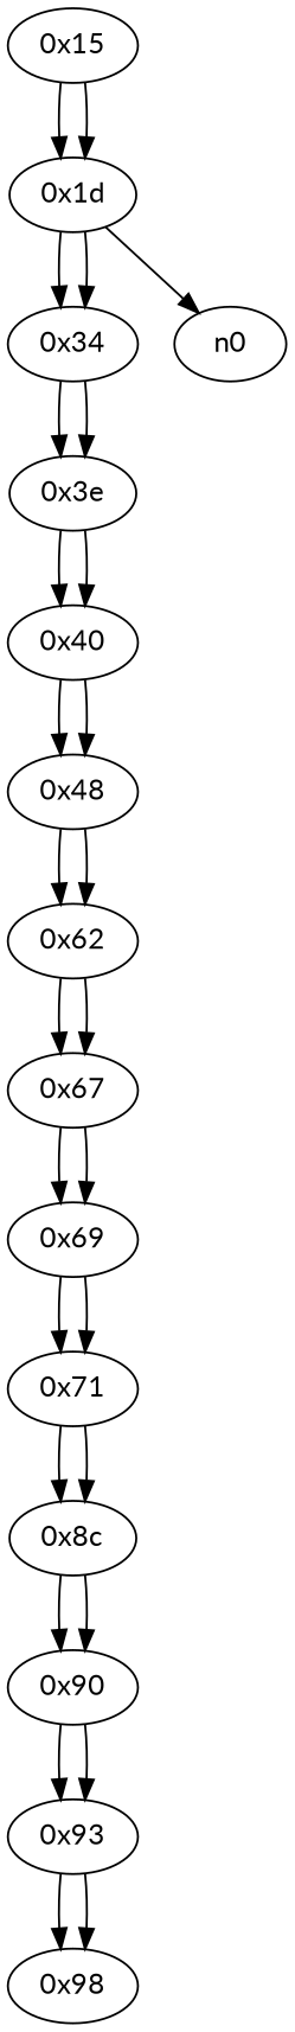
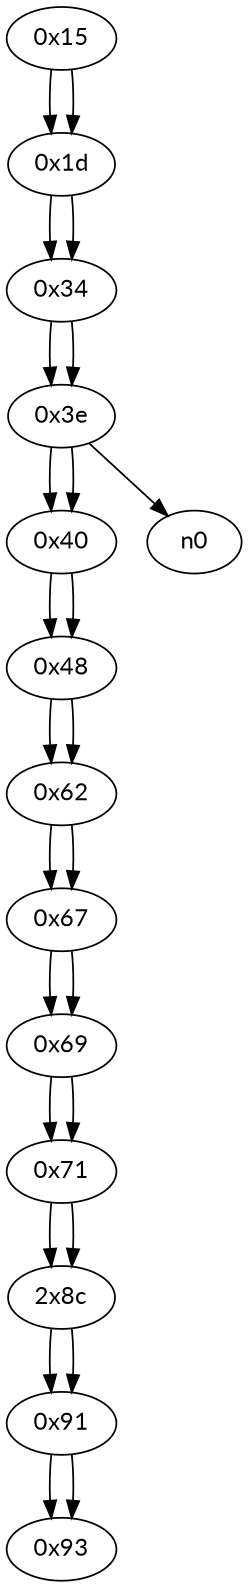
  digraph {
    fontname=Lato
    node [fontname=Lato]
    edge [fontname=Lato]
    n1 [label="0x15"]
    n2 [label="0x1d"]
    n3 [label="0x34"]
    n4 [label="0x3e"]
    n5 [label="0x40"]
    n0
    n6 [label="0x48"]
    n7 [label="0x62"]
    n8 [label="0x67"]
    n9 [label="0x69"]
    na [label="0x71"]
-   nb [label="0x8c"]
-   nc [label="0x90"]
+   nb [label="2x8c"]
+   nc [label="0x91"]
    nd [label="0x93"]
-   ne [label="0x98"]
    n1 -> n2
    n1 -> n2
    n2 -> n3
    n2 -> n3
    n3 -> n4
    n3 -> n4
    n4 -> n5
    n4 -> n5
-   n2 -> n0
+   n4 -> n0
    n5 -> n6
    n5 -> n6
    n6 -> n7
    n6 -> n7
    n7 -> n8
    n7 -> n8
    n8 -> n9
    n8 -> n9
    n9 -> na
    n9 -> na
    na -> nb
    na -> nb
    nb -> nc
    nb -> nc
    nc -> nd
    nc -> nd
-   nd -> ne
-   nd -> ne
  }
